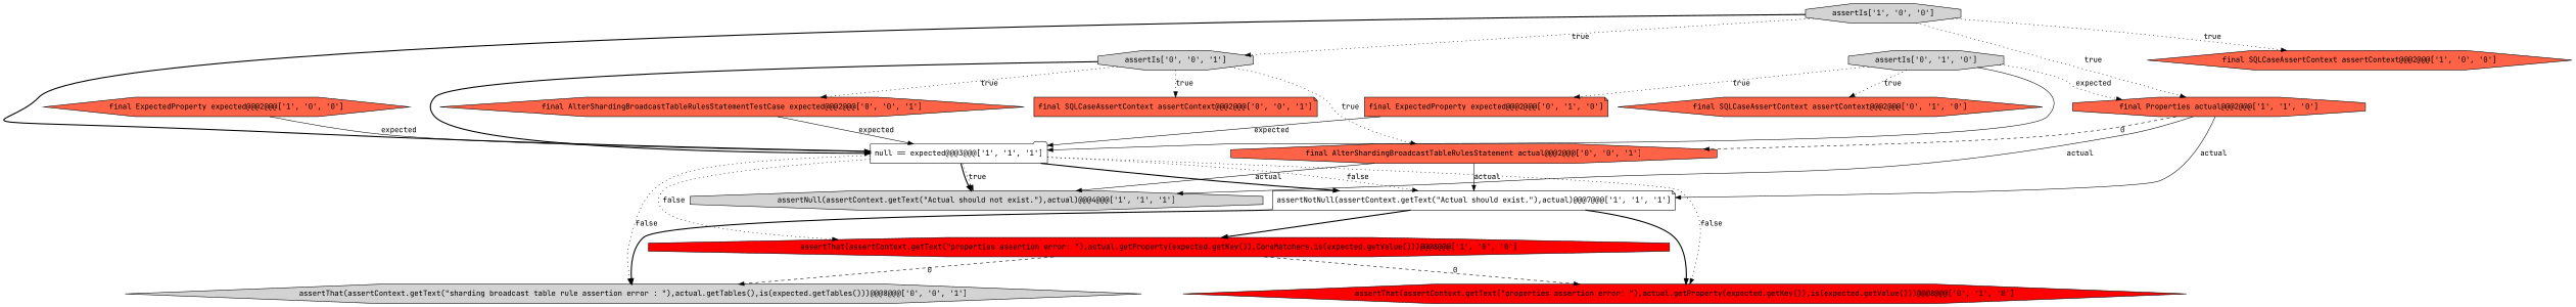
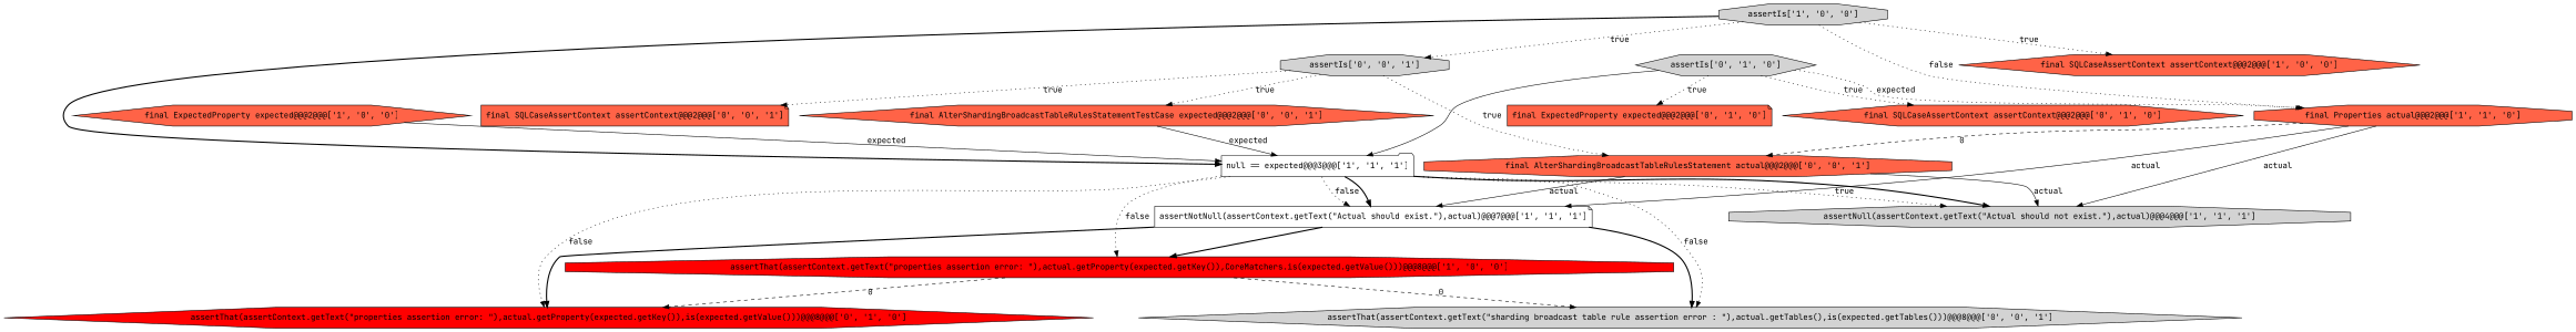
  digraph {
    fontname="JetBrains Mono"
    node [fillcolor=tomato fontname="JetBrains Mono" shape=octagon style=filled]
    edge [fontname="JetBrains Mono" style=dotted]
    n1 [fillcolor=red label="assertThat(assertContext.getText(\"properties assertion error: \"),actual.getProperty(expected.getKey()),is(expected.getValue()))@@@8@@@['0', '1', '0']" shape=hexagon]
    n2 [fillcolor=white label="null == expected@@@3@@@['1', '1', '1']" shape=folder]
    n3 [fillcolor=white label="assertNotNull(assertContext.getText(\"Actual should exist.\"),actual)@@@7@@@['1', '1', '1']" shape=note]
    n4 [fillcolor=red label="assertThat(assertContext.getText(\"properties assertion error: \"),actual.getProperty(expected.getKey()),CoreMatchers.is(expected.getValue()))@@@8@@@['1', '0', '0']"]
    n5 [fillcolor=lightgray label="assertNull(assertContext.getText(\"Actual should not exist.\"),actual)@@@4@@@['1', '1', '1']"]
    n6 [fillcolor=lightgray label="assertThat(assertContext.getText(\"sharding broadcast table rule assertion error : \"),actual.getTables(),is(expected.getTables()))@@@8@@@['0', '0', '1']" shape=hexagon]
    n7 [label="final AlterShardingBroadcastTableRulesStatementTestCase expected@@@2@@@['0', '0', '1']" shape=hexagon]
    n8 [label="final ExpectedProperty expected@@@2@@@['0', '1', '0']" shape=note]
    n9 [label="final Properties actual@@@2@@@['1', '1', '0']"]
    n10 [label="final AlterShardingBroadcastTableRulesStatement actual@@@2@@@['0', '0', '1']"]
    n11 [label="final SQLCaseAssertContext assertContext@@@2@@@['1', '0', '0']" shape=hexagon]
-   n12 [fillcolor=lightgray label="assertIs['0', '1', '0']"]
+   n12 [fillcolor=lightgray label="assertIs['0', '1', '0']" shape=hexagon]
    n13 [label="final SQLCaseAssertContext assertContext@@@2@@@['0', '1', '0']" shape=hexagon]
    n14 [fillcolor=lightgray label="assertIs['0', '0', '1']"]
    n15 [label="final SQLCaseAssertContext assertContext@@@2@@@['0', '0', '1']" shape=note]
    n16 [fillcolor=lightgray label="assertIs['1', '0', '0']"]
    n17 [label="final ExpectedProperty expected@@@2@@@['1', '0', '0']" shape=hexagon]
    n2 -> n1 [label=false]
    n2 -> n3 [label=false]
    n2 -> n3 [style=bold]
    n2 -> n4 [label=false]
    n2 -> n5 [label=true]
    n2 -> n5 [style=bold]
    n2 -> n6 [label=false]
    n3 -> n1 [style=bold]
    n3 -> n4 [style=bold]
    n3 -> n6 [style=bold]
    n4 -> n1 [label=0 style=dashed]
    n4 -> n6 [label=0 style=dashed]
    n7 -> n2 [label=expected style=solid]
-   n8 -> n2 [label=expected style=solid]
    n9 -> n3 [label=actual style=solid]
    n9 -> n5 [label=actual style=solid]
    n9 -> n10 [label=0 style=dashed]
    n10 -> n3 [label=actual style=solid]
    n10 -> n5 [label=actual style=solid]
    n12 -> n2 [style=solid]
    n12 -> n8 [label=true]
    n12 -> n9 [label=expected]
    n12 -> n13 [label=true]
-   n14 -> n2 [style=bold]
    n14 -> n7 [label=true]
    n14 -> n10 [label=true]
    n14 -> n15 [label=true]
    n16 -> n2 [style=bold]
-   n16 -> n9 [label=true]
+   n16 -> n9 [label=false]
    n16 -> n11 [label=true]
    n16 -> n14 [label=true]
    n17 -> n2 [label=expected style=solid]
  }
